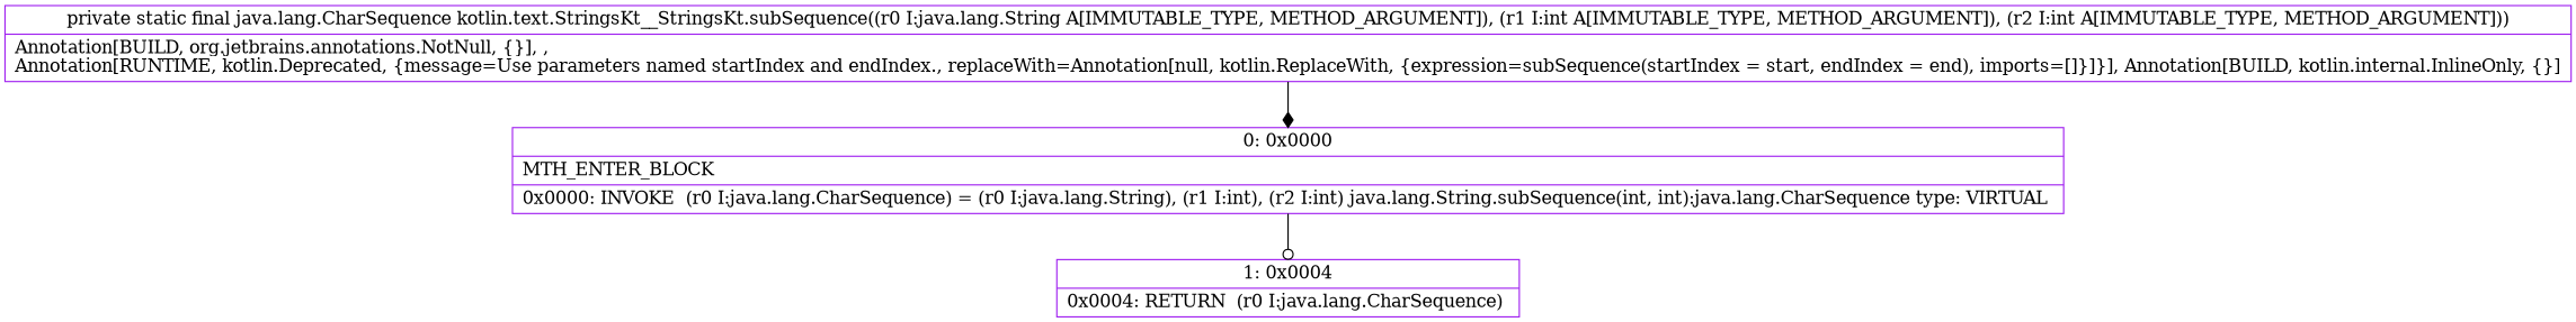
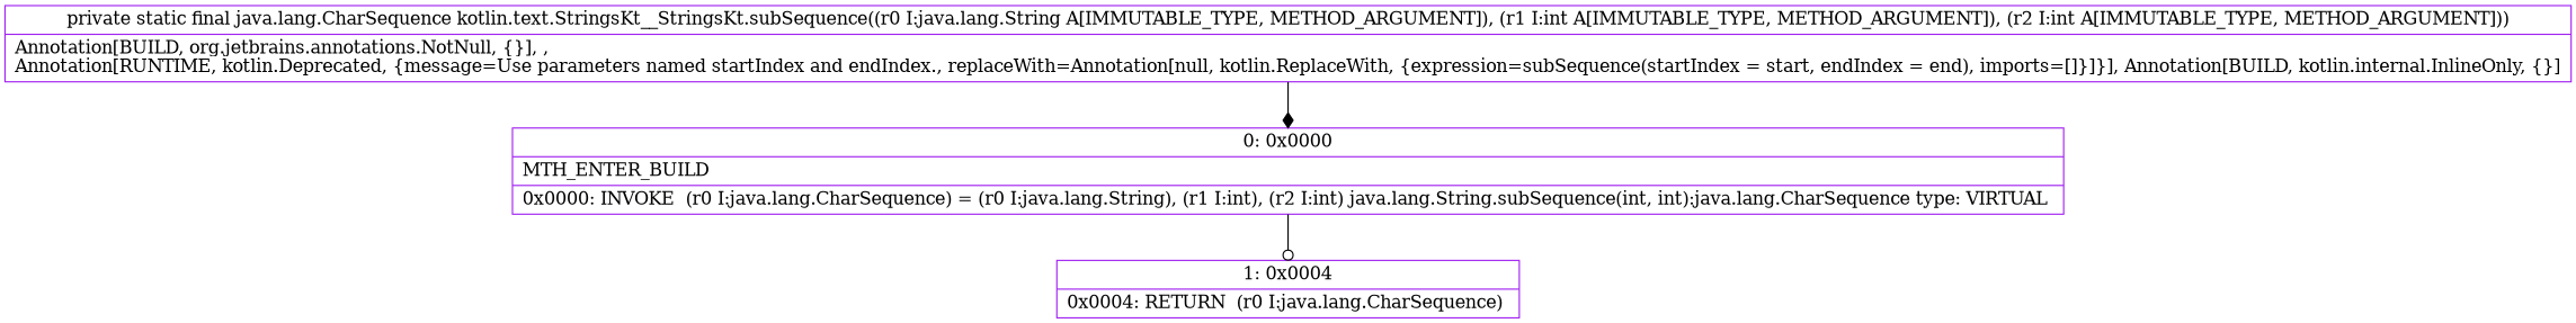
  digraph {
    node [shape=record color=purple]
-   n1 [label="{0\:\ 0x0000|MTH_ENTER_BLOCK\l|0x0000: INVOKE  (r0 I:java.lang.CharSequence) = (r0 I:java.lang.String), (r1 I:int), (r2 I:int) java.lang.String.subSequence(int, int):java.lang.CharSequence type: VIRTUAL \l}"]
+   n1 [label="{0\:\ 0x0000|MTH_ENTER_BUILD\l|0x0000: INVOKE  (r0 I:java.lang.CharSequence) = (r0 I:java.lang.String), (r1 I:int), (r2 I:int) java.lang.String.subSequence(int, int):java.lang.CharSequence type: VIRTUAL \l}"]
    n2 [label="{1\:\ 0x0004|0x0004: RETURN  (r0 I:java.lang.CharSequence) \l}"]
    n3 [label="{private static final java.lang.CharSequence kotlin.text.StringsKt__StringsKt.subSequence((r0 I:java.lang.String A[IMMUTABLE_TYPE, METHOD_ARGUMENT]), (r1 I:int A[IMMUTABLE_TYPE, METHOD_ARGUMENT]), (r2 I:int A[IMMUTABLE_TYPE, METHOD_ARGUMENT]))  | Annotation[BUILD, org.jetbrains.annotations.NotNull, \{\}], , \lAnnotation[RUNTIME, kotlin.Deprecated, \{message=Use parameters named startIndex and endIndex., replaceWith=Annotation[null, kotlin.ReplaceWith, \{expression=subSequence(startIndex = start, endIndex = end), imports=[]\}]\}], Annotation[BUILD, kotlin.internal.InlineOnly, \{\}]\l}"]
    n1 -> n2 [arrowhead=odot]
    n3 -> n1 [arrowhead=diamond]
  }
